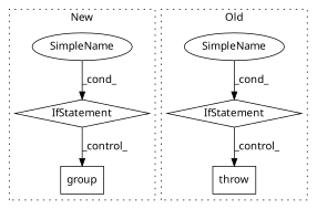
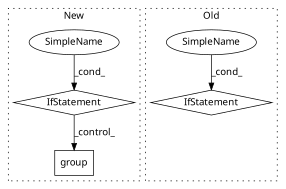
  digraph {
    fontname="Noto Sans"
    node [a=25 l="4,2" shape=box fontname="Noto Sans"]
    edge [fontname="Noto Sans"]
    n1 [a=32 l="6,1" label=group s="44559,44572"]
    n2 [label=IfStatement s="44514,44519" shape=diamond]
    n3 [a=42 l=1 label=SimpleName s=44518 shape=ellipse]
-   n4 [a=53 l=6 label=throw s=44300]
    n5 [label=IfStatement s="44219,44228" shape=diamond]
    n6 [a=42 l=5 label=SimpleName s=44223 shape=ellipse]
    subgraph cluster_1 {
      label=New
      style=dotted
      n1
      n2
      n3
    }
    subgraph cluster_2 {
      label=Old
      style=dotted
-     n4
      n5
      n6
    }
    n2 -> n1 [label=_control_]
    n3 -> n2 [label=_cond_]
-   n5 -> n4 [label=_control_]
    n6 -> n5 [label=_cond_]
  }
